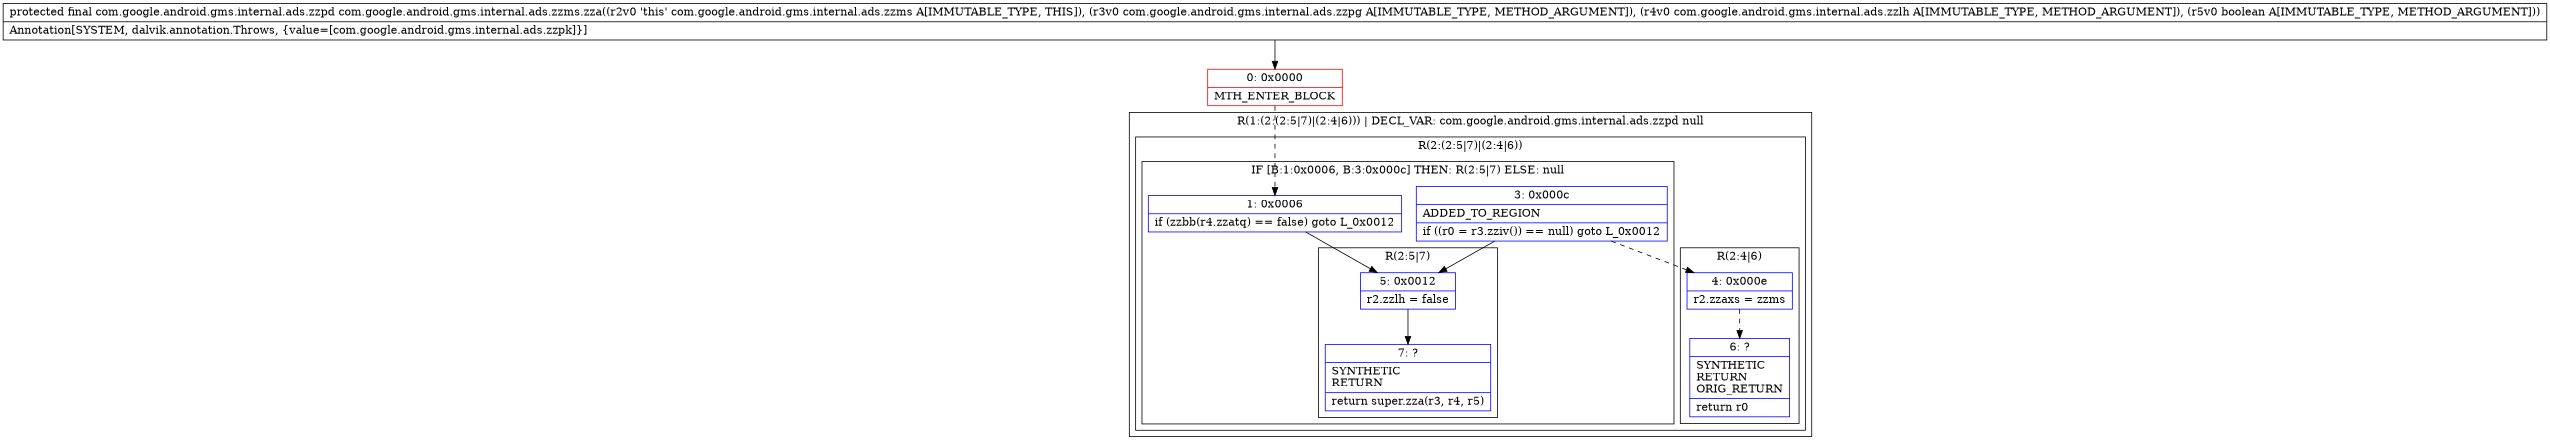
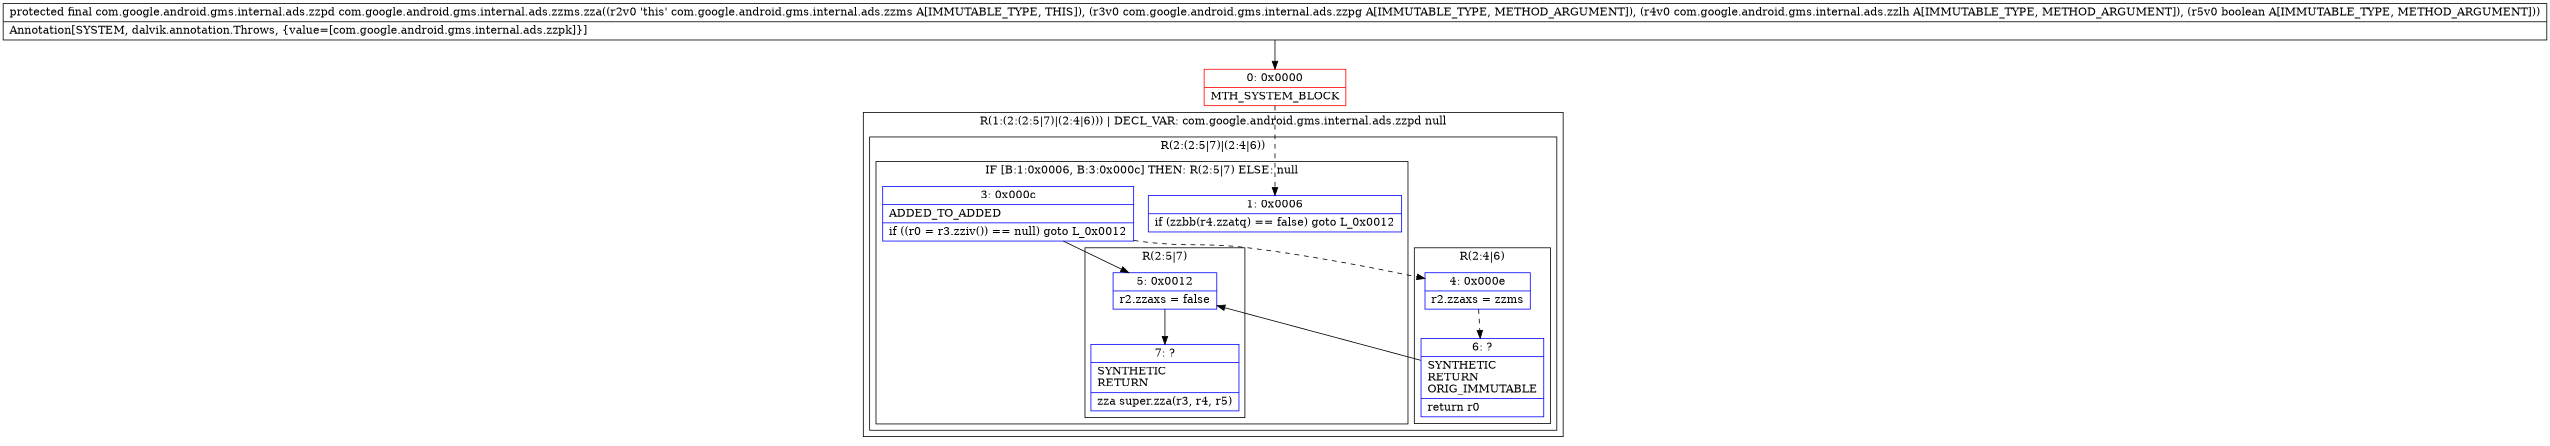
  digraph {
    node [color=blue shape=record]
-   n1 [label="{5\:\ 0x0012|r2.zzlh = false\l}"]
-   n2 [label="{7\:\ ?|SYNTHETIC\lRETURN\l|return super.zza(r3, r4, r5)\l}"]
+   n1 [label="{5\:\ 0x0012|r2.zzaxs = false\l}"]
+   n2 [label="{7\:\ ?|SYNTHETIC\lRETURN\l|zza super.zza(r3, r4, r5)\l}"]
    n3 [label="{1\:\ 0x0006|if (zzbb(r4.zzatq) == false) goto L_0x0012\l}"]
-   n4 [label="{3\:\ 0x000c|ADDED_TO_REGION\l|if ((r0 = r3.zziv()) == null) goto L_0x0012\l}"]
+   n4 [label="{3\:\ 0x000c|ADDED_TO_ADDED\l|if ((r0 = r3.zziv()) == null) goto L_0x0012\l}"]
    n5 [label="{4\:\ 0x000e|r2.zzaxs = zzms\l}"]
-   n6 [label="{6\:\ ?|SYNTHETIC\lRETURN\lORIG_RETURN\l|return r0\l}"]
-   n7 [color=red label="{0\:\ 0x0000|MTH_ENTER_BLOCK\l}"]
+   n6 [label="{6\:\ ?|SYNTHETIC\lRETURN\lORIG_IMMUTABLE\l|return r0\l}"]
+   n7 [color=red label="{0\:\ 0x0000|MTH_SYSTEM_BLOCK\l}"]
    n8 [label="{protected final com.google.android.gms.internal.ads.zzpd com.google.android.gms.internal.ads.zzms.zza((r2v0 'this' com.google.android.gms.internal.ads.zzms A[IMMUTABLE_TYPE, THIS]), (r3v0 com.google.android.gms.internal.ads.zzpg A[IMMUTABLE_TYPE, METHOD_ARGUMENT]), (r4v0 com.google.android.gms.internal.ads.zzlh A[IMMUTABLE_TYPE, METHOD_ARGUMENT]), (r5v0 boolean A[IMMUTABLE_TYPE, METHOD_ARGUMENT]))  | Annotation[SYSTEM, dalvik.annotation.Throws, \{value=[com.google.android.gms.internal.ads.zzpk]\}]\l}" color=""]
    subgraph cluster_1 {
      label="R(1:(2:(2:5|7)|(2:4|6))) | DECL_VAR: com.google.android.gms.internal.ads.zzpd null\l"
      subgraph cluster_2 {
        label="R(2:(2:5|7)|(2:4|6))"
        subgraph cluster_3 {
          label="IF [B:1:0x0006, B:3:0x000c] THEN: R(2:5|7) ELSE: null"
          n3
          n4
          subgraph cluster_4 {
            label="R(2:5|7)"
            n1
            n2
          }
        }
        subgraph cluster_5 {
          label="R(2:4|6)"
          n5
          n6
        }
      }
    }
    n1 -> n2
-   n3 -> n1
+   n6 -> n1
    n4 -> n1
    n4 -> n5 [style=dashed]
    n5 -> n6 [style=dashed]
    n7 -> n3 [style=dashed]
    n8 -> n7
  }
